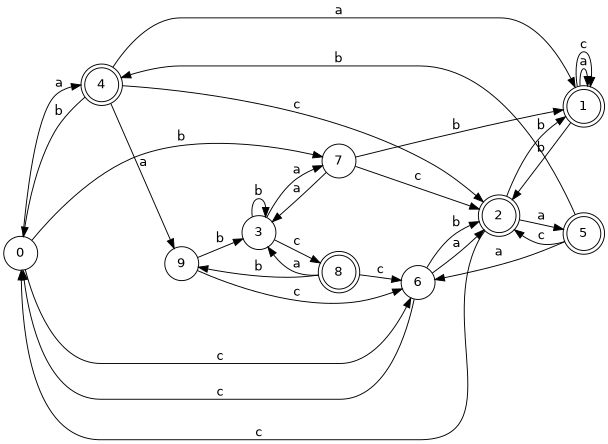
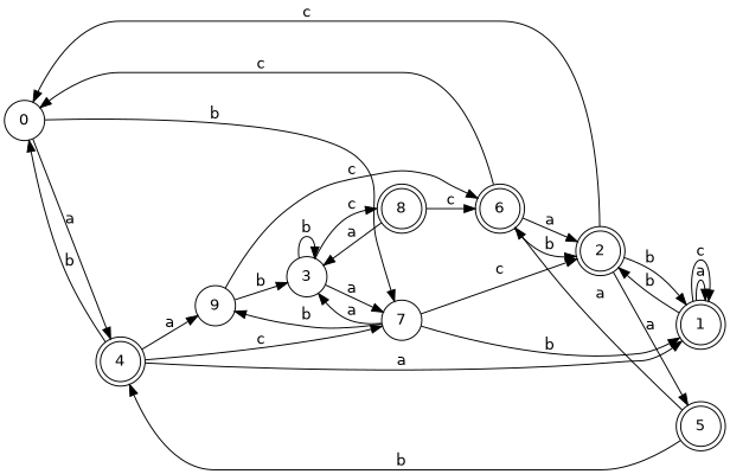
  digraph {
    fontname="DejaVu Sans"
    rankdir=LR
    node [color=black fillcolor=white fontname="DejaVu Sans" shape=circle style=filled]
    edge [fontname="DejaVu Sans"]
    n1 [label=0]
    n2 [label=4 shape=doublecircle style="rounded,filled"]
-   n3 [label=6]
+   n3 [label=6 shape=doublecircle]
    n4 [label=7]
    n5 [label=1 shape=doublecircle style="rounded,filled"]
    n6 [label=2 shape=doublecircle]
    n7 [label=9]
    n8 [label=3]
    n9 [label=5 shape=doublecircle style="rounded,filled"]
    n10 [label=8 shape=doublecircle style="rounded,filled"]
    n1 -> n2 [label=a]
-   n1 -> n3 [label=c]
    n1 -> n4 [label=b]
    n2 -> n1 [label=b]
    n2 -> n5 [label=a]
-   n2 -> n6 [label=c]
+   n2 -> n4 [label=c]
    n2 -> n7 [label=a]
    n3 -> n1 [label=c]
    n3 -> n6 [label=a]
    n3 -> n6 [label=b]
    n4 -> n5 [label=b]
    n4 -> n6 [label=c]
    n4 -> n8 [label=a]
    n5 -> n5 [label=a]
    n5 -> n5 [label=c]
    n5 -> n6 [label=b]
    n6 -> n1 [label=c]
    n6 -> n5 [label=b]
    n6 -> n9 [label=a]
    n7 -> n3 [label=c]
    n7 -> n8 [label=b]
    n8 -> n4 [label=a]
    n8 -> n8 [label=b]
    n8 -> n10 [label=c]
    n9 -> n2 [label=b]
    n9 -> n3 [label=a]
-   n9 -> n6 [label=c]
    n10 -> n3 [label=c]
-   n10 -> n7 [label=b]
+   n4 -> n7 [label=b]
    n10 -> n8 [label=a]
  }
